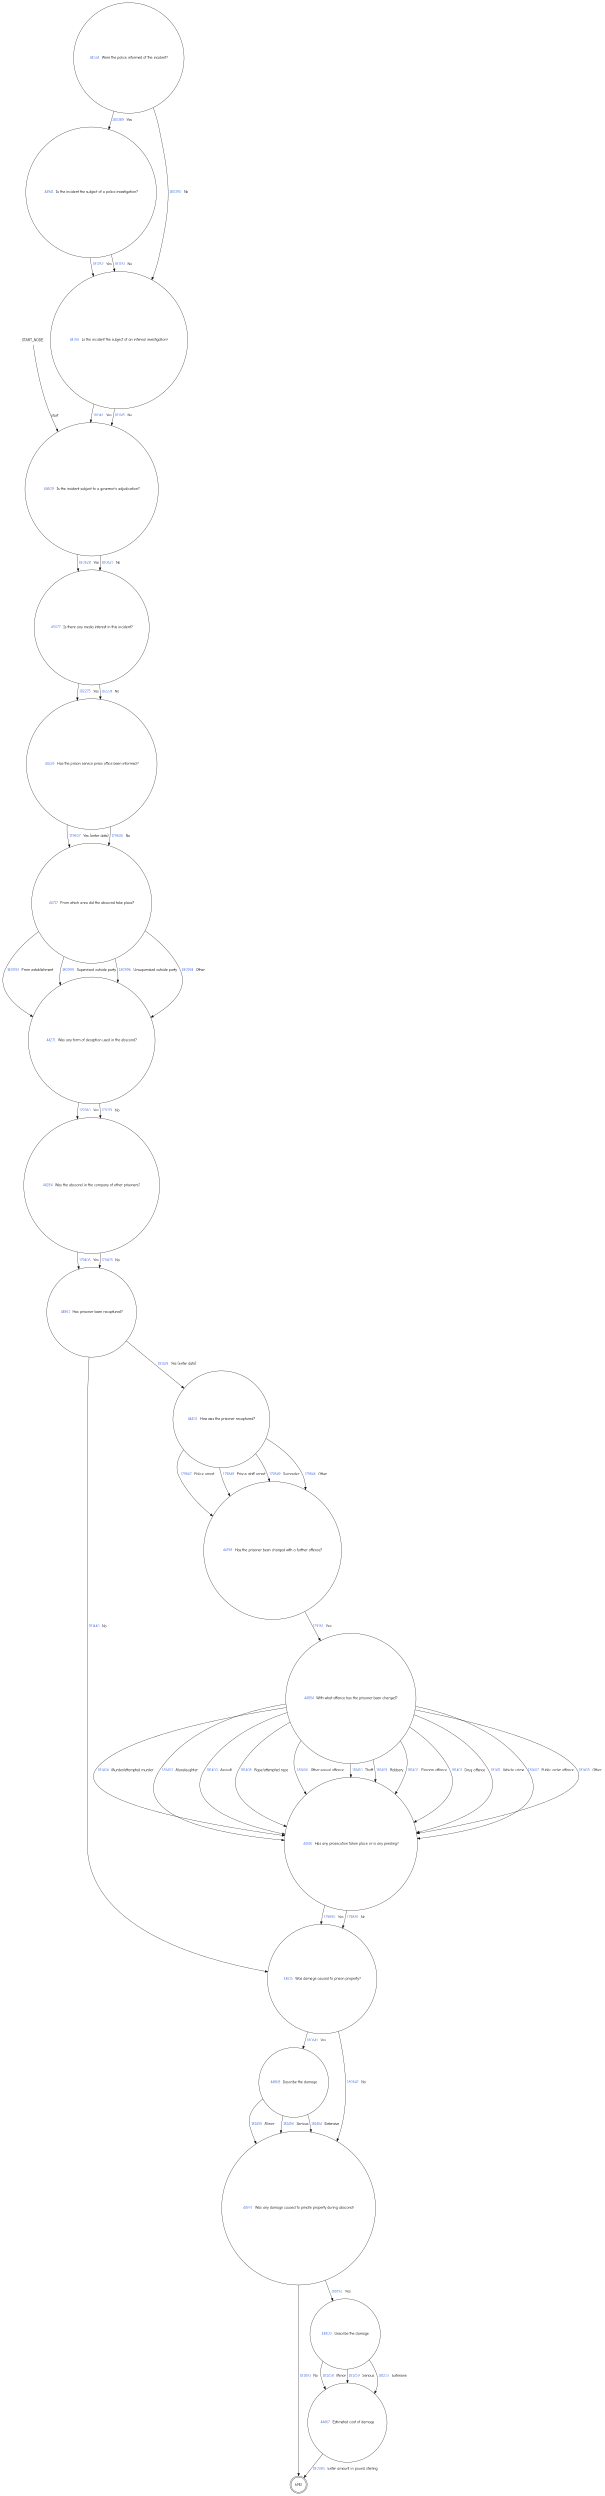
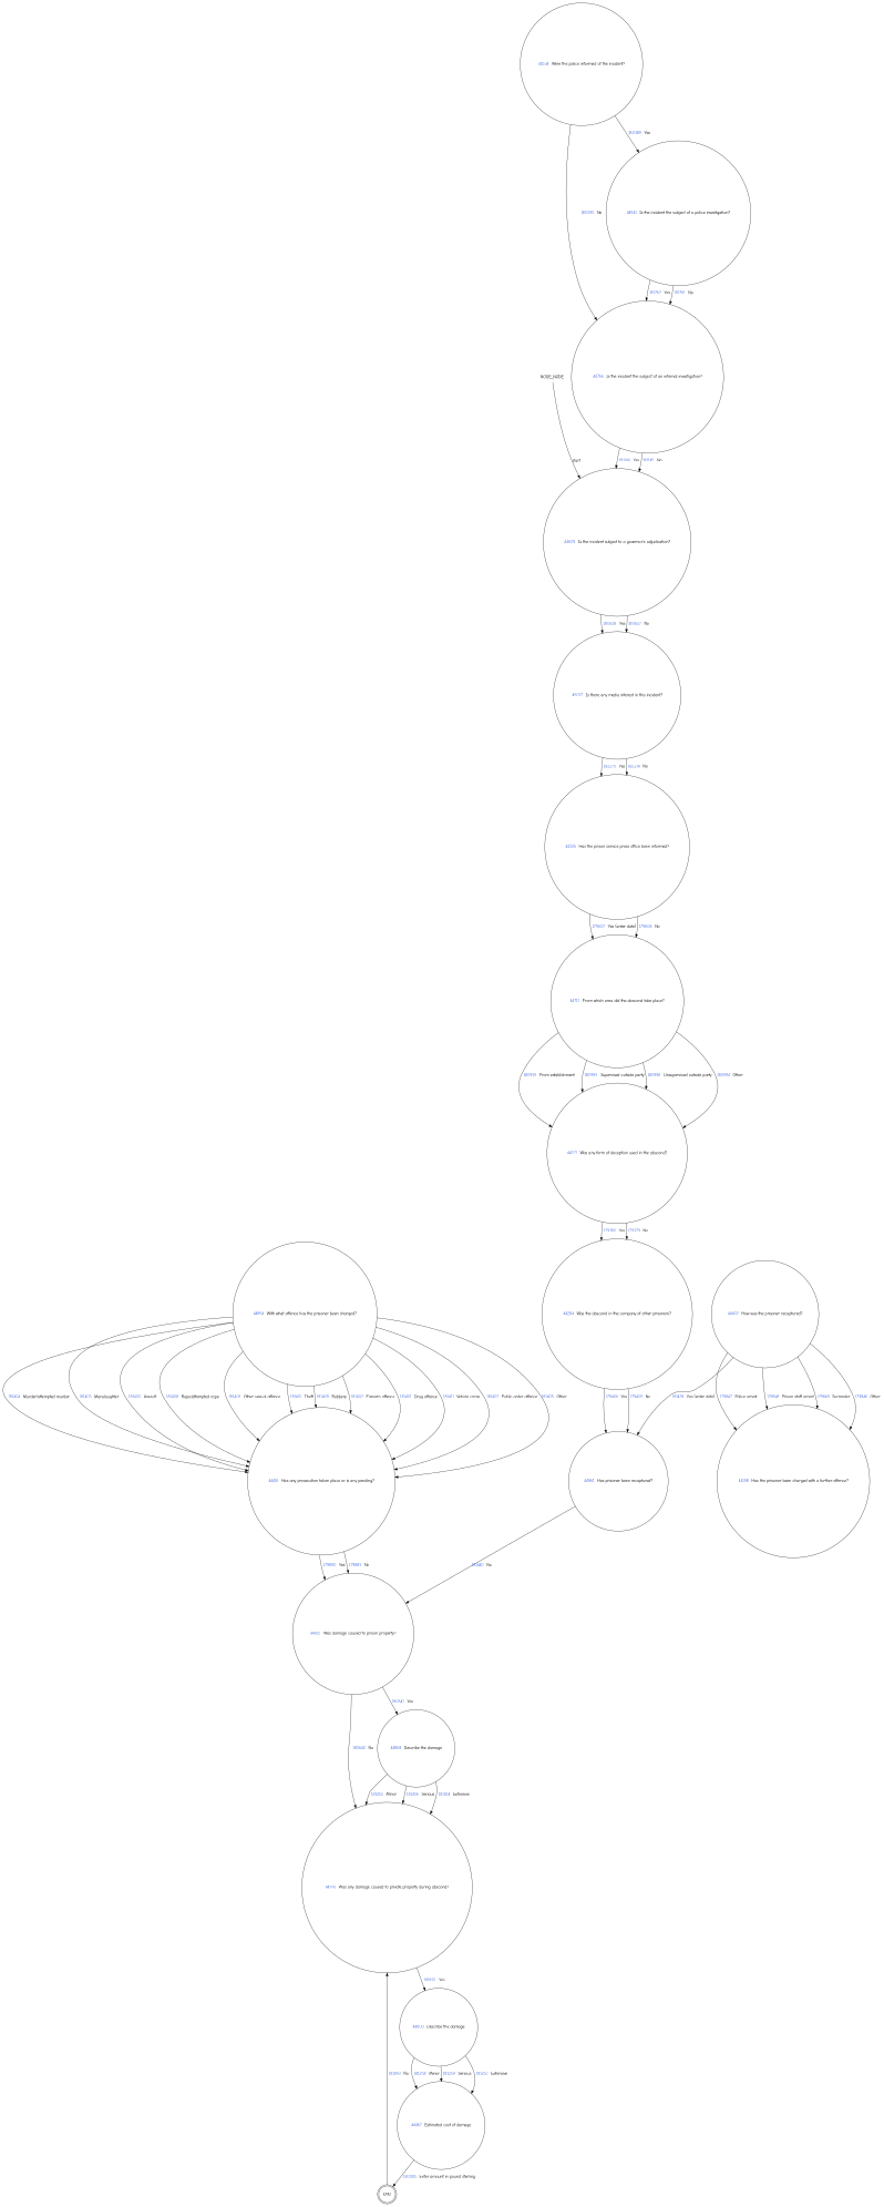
  digraph {
    fontname="Comic Neue"
    rankdir=TB
    node [fontname="Comic Neue" shape=circle]
    edge [fontname="Comic Neue"]
-   START_NODE [shape=none]
+   START_NODE [shape=none label=NODE_NODE]
    n2 [label=< <FONT COLOR="royalblue">44609 </FONT> Is the incident subject to a governor&#39;s adjudication? >]
    n3 [label=< <FONT COLOR="royalblue">44534 </FONT> Were the police informed of the incident? >]
    n4 [label=< <FONT COLOR="royalblue">44941 </FONT> Is the incident the subject of a police investigation? >]
    n5 [label=< <FONT COLOR="royalblue">44766 </FONT> Is the incident the subject of an internal investigation? >]
    n6 [label=END shape=doublecircle]
    n7 [label=< <FONT COLOR="royalblue">44198 </FONT> Has the prisoner been charged with a further offence? >]
    n8 [label=< <FONT COLOR="royalblue">44854 </FONT> With what offence has the prisoner been charged? >]
    n9 [label=< <FONT COLOR="royalblue">44416 </FONT> Has any prosecution taken place or is any pending? >]
    n10 [label=< <FONT COLOR="royalblue">44615 </FONT> Was damage caused to prison property? >]
    n11 [label=< <FONT COLOR="royalblue">44868 </FONT> Describe the damage >]
    n12 [label=< <FONT COLOR="royalblue">44976 </FONT> Was any damage caused to private property during abscond? >]
    n13 [label=< <FONT COLOR="royalblue">44800 </FONT> Describe the damage >]
    n14 [label=< <FONT COLOR="royalblue">44271 </FONT> Was any form of deception used in the abscond? >]
    n15 [label=< <FONT COLOR="royalblue">44284 </FONT> Was the abscond in the company of other prisoners? >]
    n16 [label=< <FONT COLOR="royalblue">44861 </FONT> Has prisoner been recaptured? >]
    n17 [label=< <FONT COLOR="royalblue">44402 </FONT> How was the prisoner recaptured? >]
    n18 [label=< <FONT COLOR="royalblue">44326 </FONT> Has the prison service press office been informed? >]
    n19 [label=< <FONT COLOR="royalblue">44717 </FONT> From which area did the abscond take place? >]
    n20 [label=< <FONT COLOR="royalblue">44467 </FONT> Estimated cost of damage >]
    n21 [label=< <FONT COLOR="royalblue">45077 </FONT> Is there any media interest in this incident? >]
    START_NODE -> n2 [label=start]
    n2 -> n21 [label=< <FONT COLOR="royalblue">180628 </FONT> Yes >]
    n2 -> n21 [label=< <FONT COLOR="royalblue">180627 </FONT> No >]
    n3 -> n4 [label=< <FONT COLOR="royalblue">180389 </FONT> Yes >]
    n3 -> n5 [label=< <FONT COLOR="royalblue">180390 </FONT> No >]
    n4 -> n5 [label=< <FONT COLOR="royalblue">181762 </FONT> Yes >]
    n4 -> n5 [label=< <FONT COLOR="royalblue">181761 </FONT> No >]
    n5 -> n2 [label=< <FONT COLOR="royalblue">181146 </FONT> Yes >]
    n5 -> n2 [label=< <FONT COLOR="royalblue">181145 </FONT> No >]
-   n7 -> n8 [label=< <FONT COLOR="royalblue">179161 </FONT> Yes >]
    n8 -> n9 [label=< <FONT COLOR="royalblue">181404 </FONT> Murder/attempted murder >]
    n8 -> n9 [label=< <FONT COLOR="royalblue">181403 </FONT> Manslaughter >]
    n8 -> n9 [label=< <FONT COLOR="royalblue">181400 </FONT> Assault >]
    n8 -> n9 [label=< <FONT COLOR="royalblue">181408 </FONT> Rape/attempted rape >]
    n8 -> n9 [label=< <FONT COLOR="royalblue">181406 </FONT> Other sexual offence >]
    n8 -> n9 [label=< <FONT COLOR="royalblue">181410 </FONT> Theft >]
    n8 -> n9 [label=< <FONT COLOR="royalblue">181409 </FONT> Robbery >]
    n8 -> n9 [label=< <FONT COLOR="royalblue">181402 </FONT> Firearm offence >]
    n8 -> n9 [label=< <FONT COLOR="royalblue">181401 </FONT> Drug offence >]
    n8 -> n9 [label=< <FONT COLOR="royalblue">181411 </FONT> Vehicle crime >]
    n8 -> n9 [label=< <FONT COLOR="royalblue">181407 </FONT> Public order offence >]
    n8 -> n9 [label=< <FONT COLOR="royalblue">181405 </FONT> Other >]
    n9 -> n10 [label=< <FONT COLOR="royalblue">179890 </FONT> Yes >]
    n9 -> n10 [label=< <FONT COLOR="royalblue">179889 </FONT> No >]
    n10 -> n11 [label=< <FONT COLOR="royalblue">180641 </FONT> Yes >]
    n10 -> n12 [label=< <FONT COLOR="royalblue">180642 </FONT> No >]
    n11 -> n12 [label=< <FONT COLOR="royalblue">181455 </FONT> Minor >]
    n11 -> n12 [label=< <FONT COLOR="royalblue">181456 </FONT> Serious >]
    n11 -> n12 [label=< <FONT COLOR="royalblue">181454 </FONT> Extensive >]
-   n12 -> n6 [label=< <FONT COLOR="royalblue">181893 </FONT> No >]
+   n6 -> n12 [label=< <FONT COLOR="royalblue">181893 </FONT> No >]
    n12 -> n13 [label=< <FONT COLOR="royalblue">181892 </FONT> Yes >]
    n13 -> n20 [label=< <FONT COLOR="royalblue">181258 </FONT> Minor >]
    n13 -> n20 [label=< <FONT COLOR="royalblue">181259 </FONT> Serious >]
    n13 -> n20 [label=< <FONT COLOR="royalblue">181257 </FONT> Extensive >]
    n14 -> n15 [label=< <FONT COLOR="royalblue">179380 </FONT> Yes >]
    n14 -> n15 [label=< <FONT COLOR="royalblue">179379 </FONT> No >]
    n15 -> n16 [label=< <FONT COLOR="royalblue">179406 </FONT> Yes >]
    n15 -> n16 [label=< <FONT COLOR="royalblue">179405 </FONT> No >]
    n16 -> n10 [label=< <FONT COLOR="royalblue">181440 </FONT> No >]
-   n16 -> n17 [label=< <FONT COLOR="royalblue">181439 </FONT> Yes (enter date) >]
+   n17 -> n16 [label=< <FONT COLOR="royalblue">181439 </FONT> Yes (enter date) >]
    n17 -> n7 [label=< <FONT COLOR="royalblue">179847 </FONT> Police arrest >]
    n17 -> n7 [label=< <FONT COLOR="royalblue">179848 </FONT> Prison staff arrest >]
    n17 -> n7 [label=< <FONT COLOR="royalblue">179849 </FONT> Surrender >]
    n17 -> n7 [label=< <FONT COLOR="royalblue">179846 </FONT> Other >]
    n18 -> n19 [label=< <FONT COLOR="royalblue">179607 </FONT> Yes (enter date) >]
    n18 -> n19 [label=< <FONT COLOR="royalblue">179606 </FONT> No >]
    n19 -> n14 [label=< <FONT COLOR="royalblue">180993 </FONT> From establishment >]
    n19 -> n14 [label=< <FONT COLOR="royalblue">180995 </FONT> Supervised outside party >]
    n19 -> n14 [label=< <FONT COLOR="royalblue">180996 </FONT> Unsupervised outside party >]
    n19 -> n14 [label=< <FONT COLOR="royalblue">180994 </FONT> Other >]
    n20 -> n6 [label=< <FONT COLOR="royalblue">180085 </FONT> Enter amount in pound sterling >]
    n21 -> n18 [label=< <FONT COLOR="royalblue">182275 </FONT> Yes >]
    n21 -> n18 [label=< <FONT COLOR="royalblue">182274 </FONT> No >]
  }
